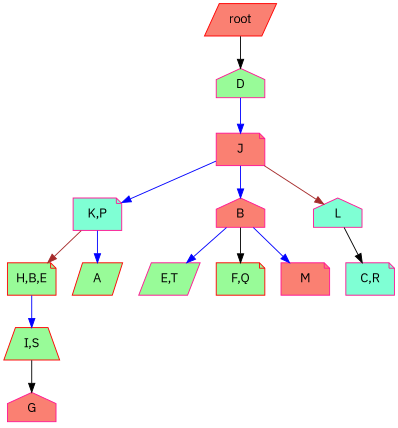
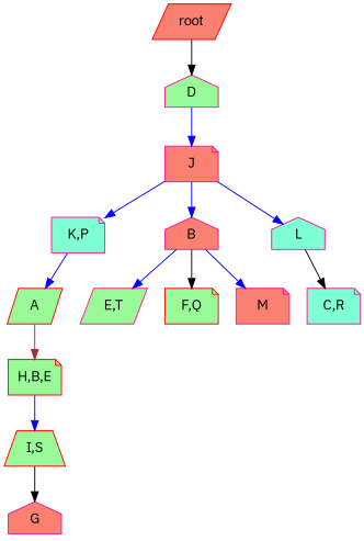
  strict digraph {
    fontname="IBM Plex Sans"
    node [color=deeppink fillcolor=palegreen fontname="IBM Plex Sans" shape=note style=filled]
    edge [color=blue fontname="IBM Plex Sans"]
    n1 [color=red fillcolor=salmon label=root shape=parallelogram]
    n2 [label=D shape=house]
    n3 [fillcolor=salmon label=J]
    n4 [fillcolor=aquamarine label="K,P"]
    n5 [fillcolor=salmon label=B shape=house]
    n6 [fillcolor=aquamarine label=L shape=house]
    n7 [color=red label="H,B,E"]
    n8 [color=red label=A shape=parallelogram]
    n9 [label="E,T" shape=parallelogram]
    n10 [color=red label="F,Q"]
    n11 [fillcolor=salmon label=M]
    n12 [fillcolor=aquamarine label="C,R"]
    n13 [color=red label="I,S" shape=trapezium]
    n14 [fillcolor=salmon label=G shape=house]
    n1 -> n2 [color=black]
    n2 -> n3
    n3 -> n4
    n3 -> n5
-   n3 -> n6 [color=brown]
-   n4 -> n7 [color=brown]
+   n3 -> n6
+   n8 -> n7 [color=brown]
    n4 -> n8
    n5 -> n9
    n5 -> n10 [color=black]
    n5 -> n11
    n6 -> n12 [color=black]
    n7 -> n13
    n13 -> n14 [color=black]
  }
